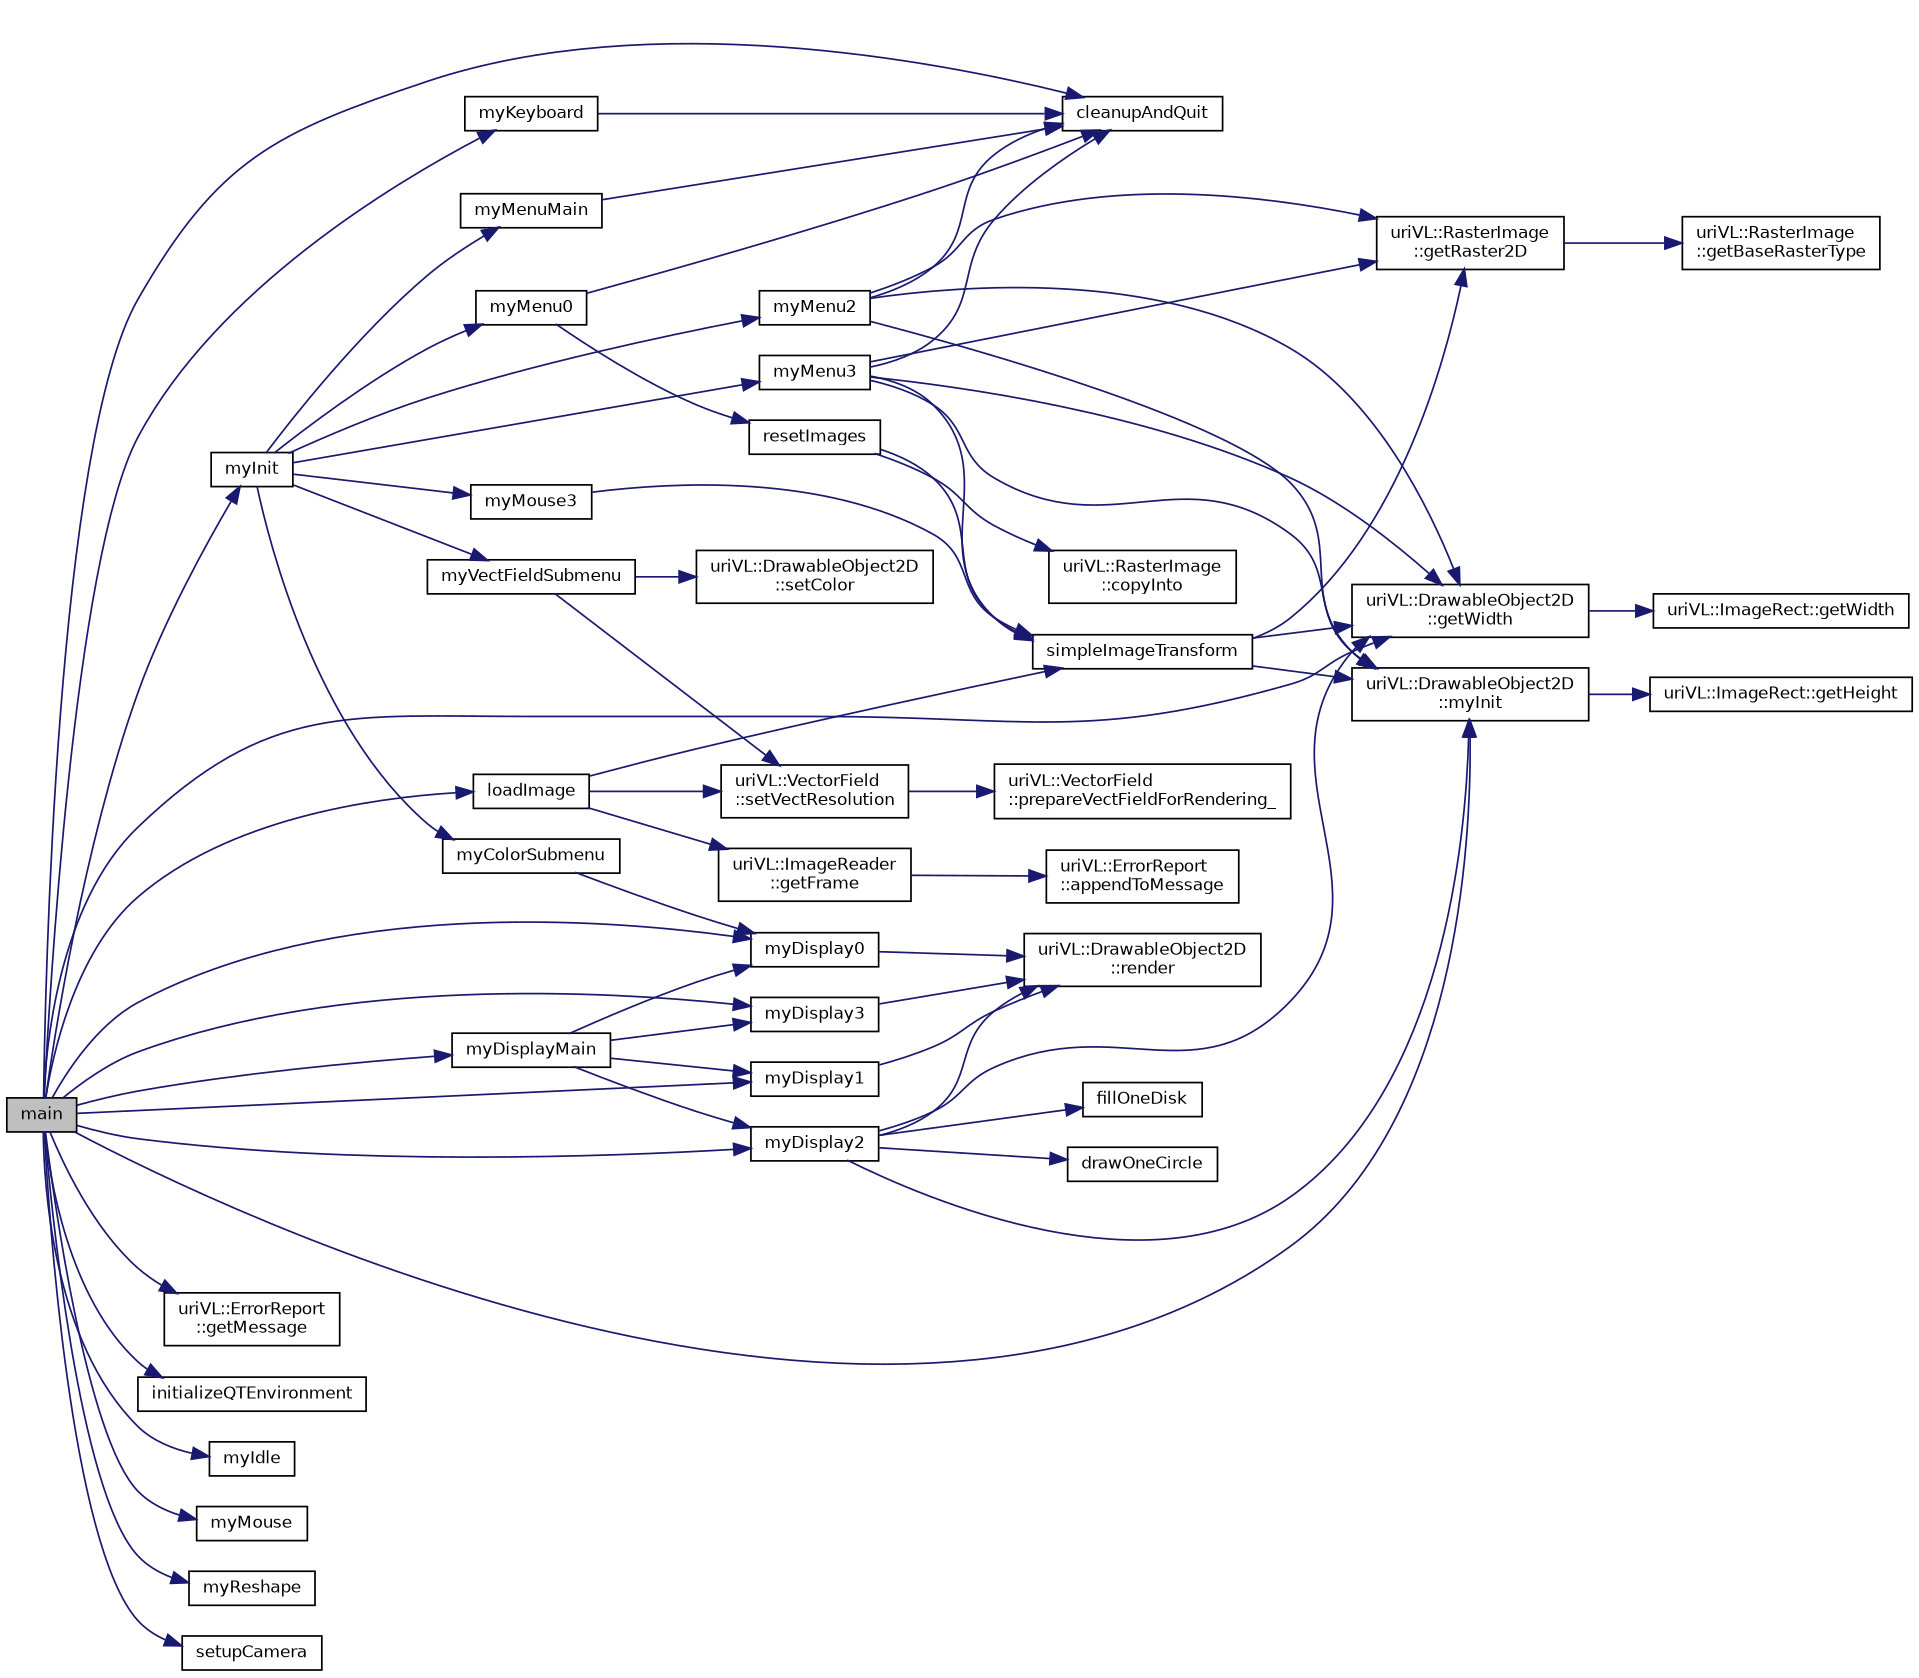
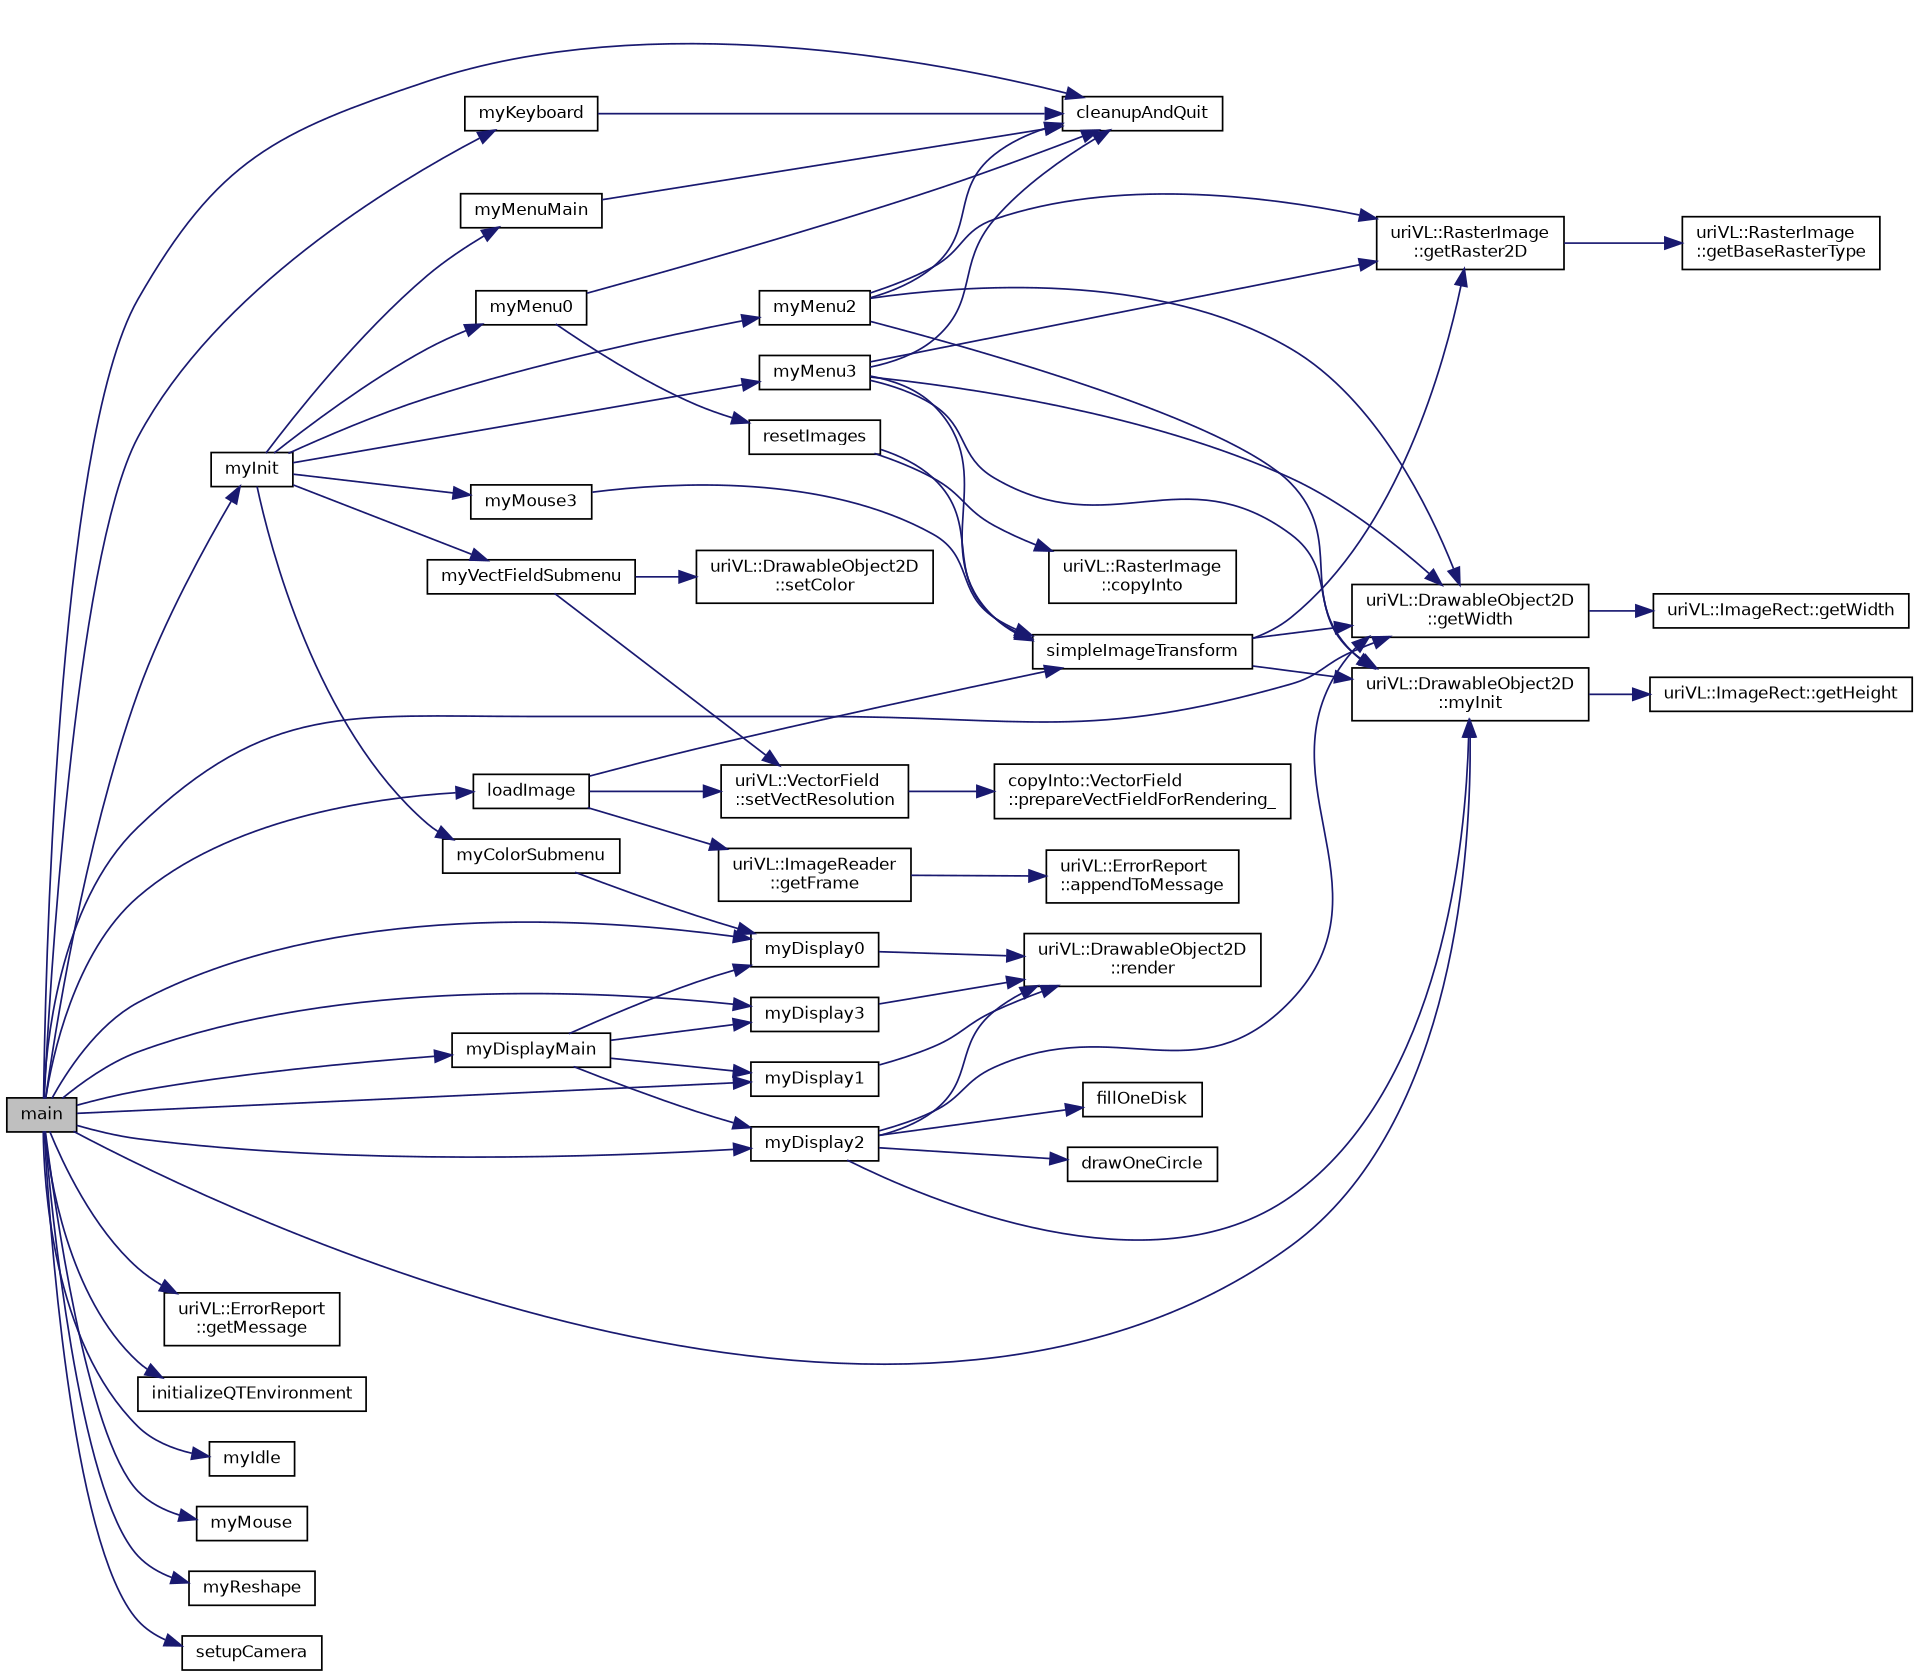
  digraph {
    rankdir=LR
    node [color=black fillcolor=white fontname=Helvetica fontsize=10 shape=record style=filled]
    edge [color=midnightblue fontname=Helvetica fontsize=10 labelfontname=Helvetica labelfontsize=10 style=solid]
    n1 [fillcolor=grey75 fontcolor=black height=0.2 label=main width=0.4]
    n2 [height=0.2 label=cleanupAndQuit width=0.4]
    n3 [height=0.2 label="uriVL::DrawableObject2D\l::myInit" width=0.4]
    n4 [height=0.2 label="uriVL::ErrorReport\l::getMessage" width=0.4]
    n5 [height=0.2 label="uriVL::DrawableObject2D\l::getWidth" width=0.4]
    n6 [height=0.2 label=initializeQTEnvironment width=0.4]
    n7 [height=0.2 label=loadImage width=0.4]
    n8 [height=0.2 label=myDisplay0 width=0.4]
    n9 [height=0.2 label=myDisplay1 width=0.4]
    n10 [height=0.2 label=myDisplay2 width=0.4]
    n11 [height=0.2 label=myDisplay3 width=0.4]
    n12 [height=0.2 label=myDisplayMain width=0.4]
    n13 [height=0.2 label=myIdle width=0.4]
    n14 [height=0.2 label=myInit width=0.4]
    n15 [height=0.2 label=myKeyboard width=0.4]
    n16 [height=0.2 label=myMouse width=0.4]
    n17 [height=0.2 label=myReshape width=0.4]
    n18 [height=0.2 label=setupCamera width=0.4]
    n19 [height=0.2 label="uriVL::ImageRect::getHeight" width=0.4]
    n20 [height=0.2 label="uriVL::ImageRect::getWidth" width=0.4]
    n21 [height=0.2 label="uriVL::ImageReader\l::getFrame" width=0.4]
    n22 [height=0.2 label="uriVL::VectorField\l::setVectResolution" width=0.4]
    n23 [height=0.2 label=simpleImageTransform width=0.4]
    n24 [height=0.2 label="uriVL::DrawableObject2D\l::render" width=0.4]
    n25 [height=0.2 label=drawOneCircle width=0.4]
    n26 [height=0.2 label=fillOneDisk width=0.4]
    n27 [height=0.2 label=myColorSubmenu width=0.4]
    n28 [height=0.2 label=myMenuMain width=0.4]
    n29 [height=0.2 label=myMenu0 width=0.4]
    n30 [height=0.2 label=myMenu3 width=0.4]
    n31 [height=0.2 label=myVectFieldSubmenu width=0.4]
    n32 [height=0.2 label=myMenu2 width=0.4]
    n33 [height=0.2 label=myMouse3 width=0.4]
    n34 [height=0.2 label="uriVL::ErrorReport\l::appendToMessage" width=0.4]
-   n35 [height=0.2 label="uriVL::VectorField\l::prepareVectFieldForRendering_" width=0.4]
+   n35 [height=0.2 label="copyInto::VectorField\l::prepareVectFieldForRendering_" width=0.4]
    n36 [height=0.2 label="uriVL::RasterImage\l::getRaster2D" width=0.4]
    n37 [height=0.2 label="uriVL::RasterImage\l::getBaseRasterType" width=0.4]
    n38 [height=0.2 label=resetImages width=0.4]
    n39 [height=0.2 label="uriVL::DrawableObject2D\l::setColor" width=0.4]
    n40 [height=0.2 label="uriVL::RasterImage\l::copyInto" width=0.4]
    n1 -> n2
    n1 -> n3
    n1 -> n4
    n1 -> n5
    n1 -> n6
    n1 -> n7
    n1 -> n8
    n1 -> n9
    n1 -> n10
    n1 -> n11
    n1 -> n12
    n1 -> n13
    n1 -> n14
    n1 -> n15
    n1 -> n16
    n1 -> n17
    n1 -> n18
    n3 -> n19
    n5 -> n20
    n7 -> n21
    n7 -> n22
    n7 -> n23
    n8 -> n24
    n9 -> n24
    n10 -> n3
    n10 -> n5
    n10 -> n24
    n10 -> n25
    n10 -> n26
    n11 -> n24
    n12 -> n8
    n12 -> n9
    n12 -> n10
    n12 -> n11
    n14 -> n27
    n14 -> n28
    n14 -> n29
    n14 -> n30
    n14 -> n31
    n14 -> n32
    n14 -> n33
    n15 -> n2
    n21 -> n34
    n22 -> n35
    n23 -> n3
    n23 -> n5
    n23 -> n36
    n27 -> n8
    n28 -> n2
    n29 -> n2
    n29 -> n38
    n30 -> n2
    n30 -> n3
    n30 -> n5
    n30 -> n23
    n30 -> n36
    n31 -> n22
    n31 -> n39
    n32 -> n2
    n32 -> n3
    n32 -> n5
    n32 -> n36
    n33 -> n23
    n36 -> n37
    n38 -> n23
    n38 -> n40
  }
